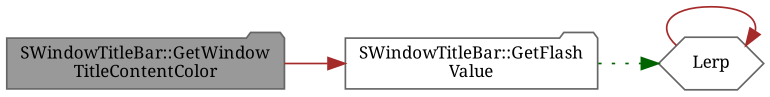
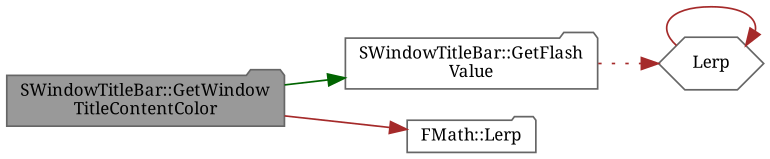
  digraph {
    fontname="Noto Serif"
    rankdir=LR
    node [color=grey40 fillcolor=white fontname="Noto Serif" fontsize=10 shape=folder style=filled]
    edge [color=darkgreen fontname="Noto Serif" fontsize=10 labelfontname=Helvetica labelfontsize=10 style=solid]
    n1 [color=gray40 fillcolor=grey60 fontcolor=black height=0.2 label="SWindowTitleBar::GetWindow\lTitleContentColor" width=0.4]
    n2 [height=0.2 label="SWindowTitleBar::GetFlash\lValue" width=0.4]
+   n3 [height=0.2 label="FMath::Lerp" width=0.4]
    n4 [height=0.2 label=Lerp shape=hexagon width=0.4]
-   n1 -> n2 [color=brown]
-   n2 -> n4 [style=dotted]
+   n1 -> n2
+   n1 -> n3 [color=brown]
+   n2 -> n4 [color=brown style=dotted]
    n4 -> n4 [color=brown]
  }
